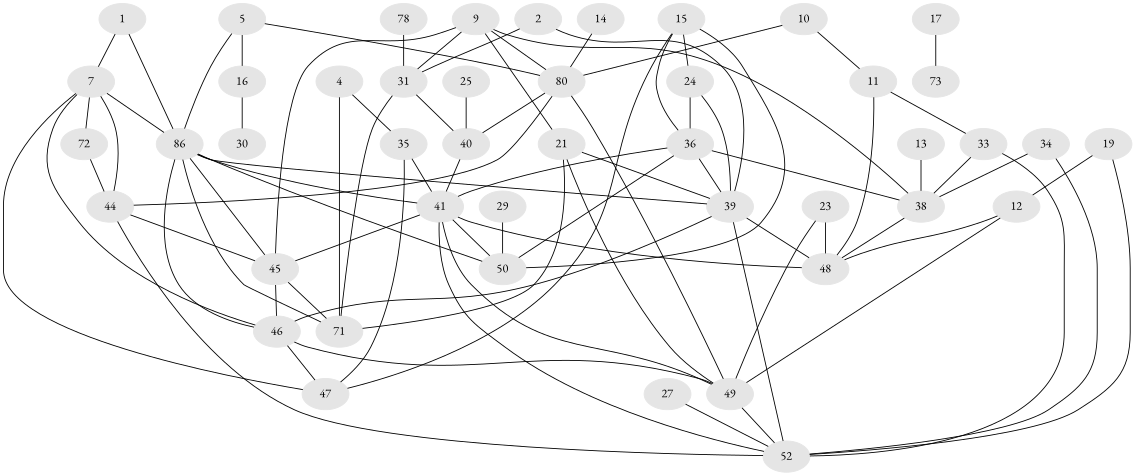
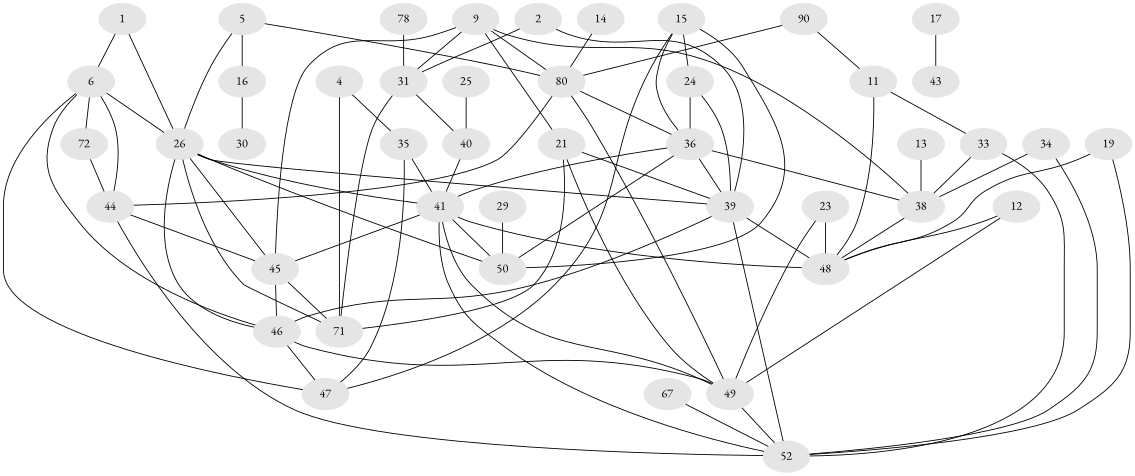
  graph {
    fontname="EB Garamond"
    node [color=gray90 fontname="EB Garamond" style=filled]
    edge [fontname="EB Garamond" weight=1.0]
    1
-   7
-   26 [label=86]
+   7 [label=6]
+   26
    n4 [label=72]
    44
    46
    47
    39
    n9 [label=71]
    45
    41
    50
    2
    31
    40
    48
    52
    4
    35
    5
    16
    n22 [label=80]
    30
    49
    9
    21
    38
-   10
+   10 [label=90]
    11
    33
    12
    13
    14
    15
    24
    36
    17
-   43 [label=73]
+   43
    n39 [label=78]
    19
    23
    25
-   27
+   27 [label=67]
    29
    34
    1 -- 7
    1 -- 26
    7 -- 26
    7 -- n4
    7 -- 44
    7 -- 46
    7 -- 47
    26 -- 46
    26 -- 39 [weight=3.0]
    26 -- n9
    26 -- 45
    26 -- 41
    26 -- 50
    n4 -- 44
    44 -- 45
    44 -- 52
    46 -- 47
    46 -- 49
    39 -- 46 [weight=2.0]
    39 -- 48
    39 -- 52
    45 -- 46
    45 -- n9
    41 -- 45
    41 -- 50
    41 -- 48
    41 -- 52
    41 -- 49
    2 -- 39
    2 -- 31
    31 -- n9
    31 -- 40
    40 -- 41
    4 -- n9
    4 -- 35
    35 -- 47
    35 -- 41
    5 -- 26
    5 -- 16
    5 -- n22
    16 -- 30
    n22 -- 44
-   n22 -- 40
+   n22 -- 36
    n22 -- 49
    49 -- 52
    9 -- 45
    9 -- 31
    9 -- n22
    9 -- 21
    9 -- 38
    21 -- 39
    21 -- n9
    21 -- 49
    38 -- 48
    10 -- n22
    10 -- 11
    11 -- 48
    11 -- 33
    33 -- 52
    33 -- 38
    12 -- 48
    12 -- 49
    13 -- 38
    14 -- n22
    15 -- 47
    15 -- 50
    15 -- 24
    15 -- 36
    24 -- 39
    24 -- 36
    36 -- 39
    36 -- 41 [weight=2.0]
    36 -- 50
    36 -- 38
    17 -- 43
    n39 -- 31
-   19 -- 12
+   19 -- 48
    19 -- 52
    23 -- 48
    23 -- 49
    25 -- 40 [weight=2.0]
    27 -- 52
    29 -- 50
    34 -- 52
    34 -- 38
  }
